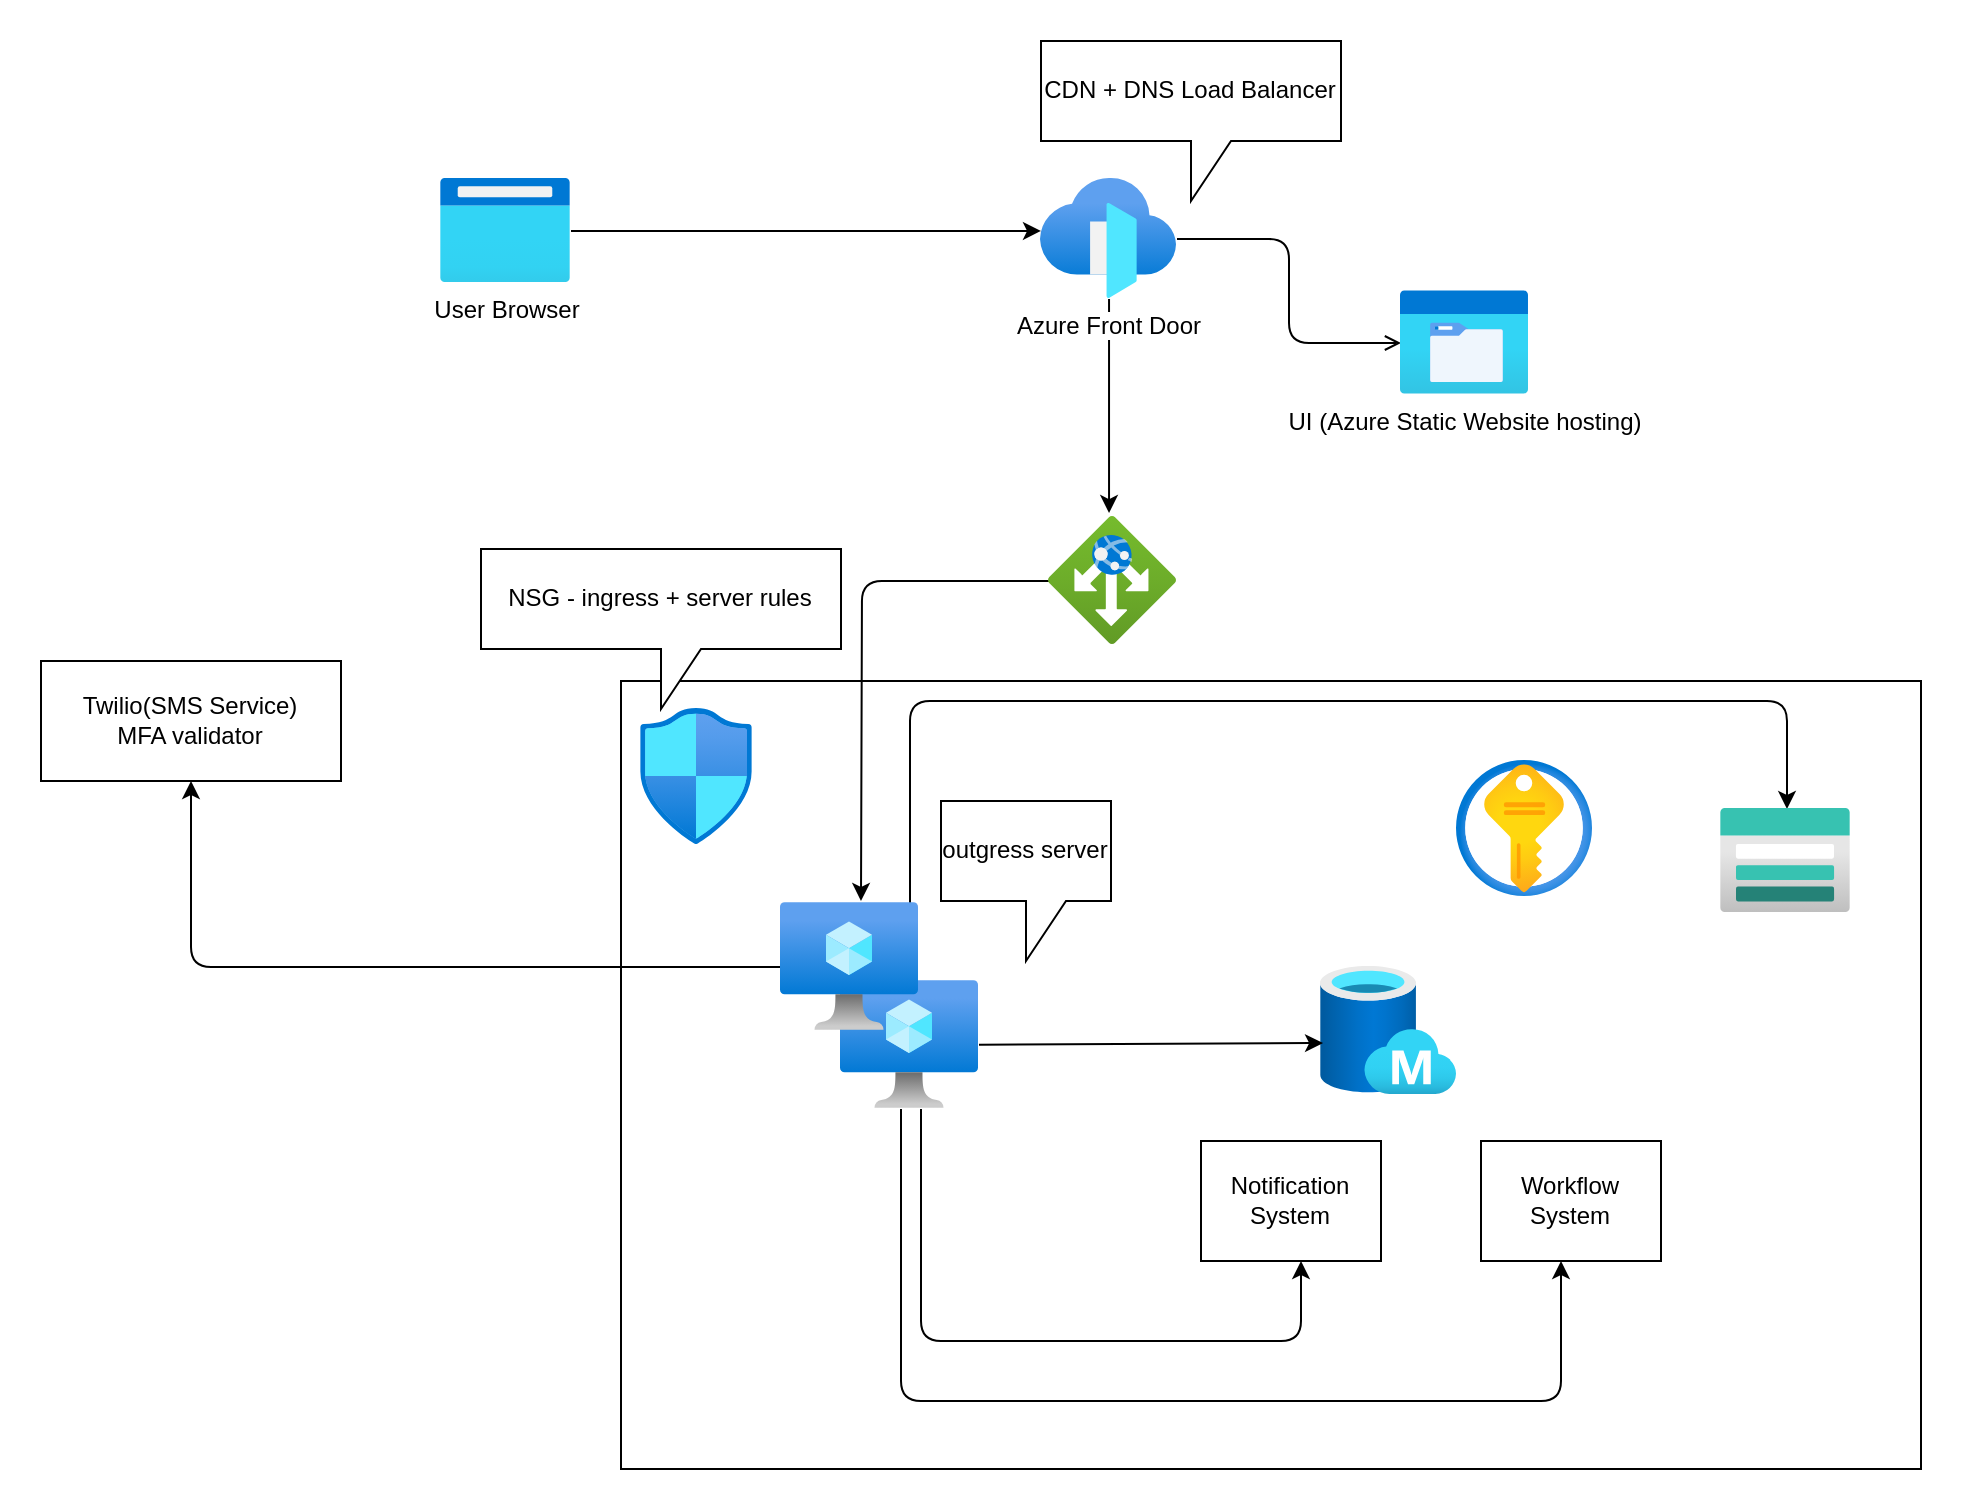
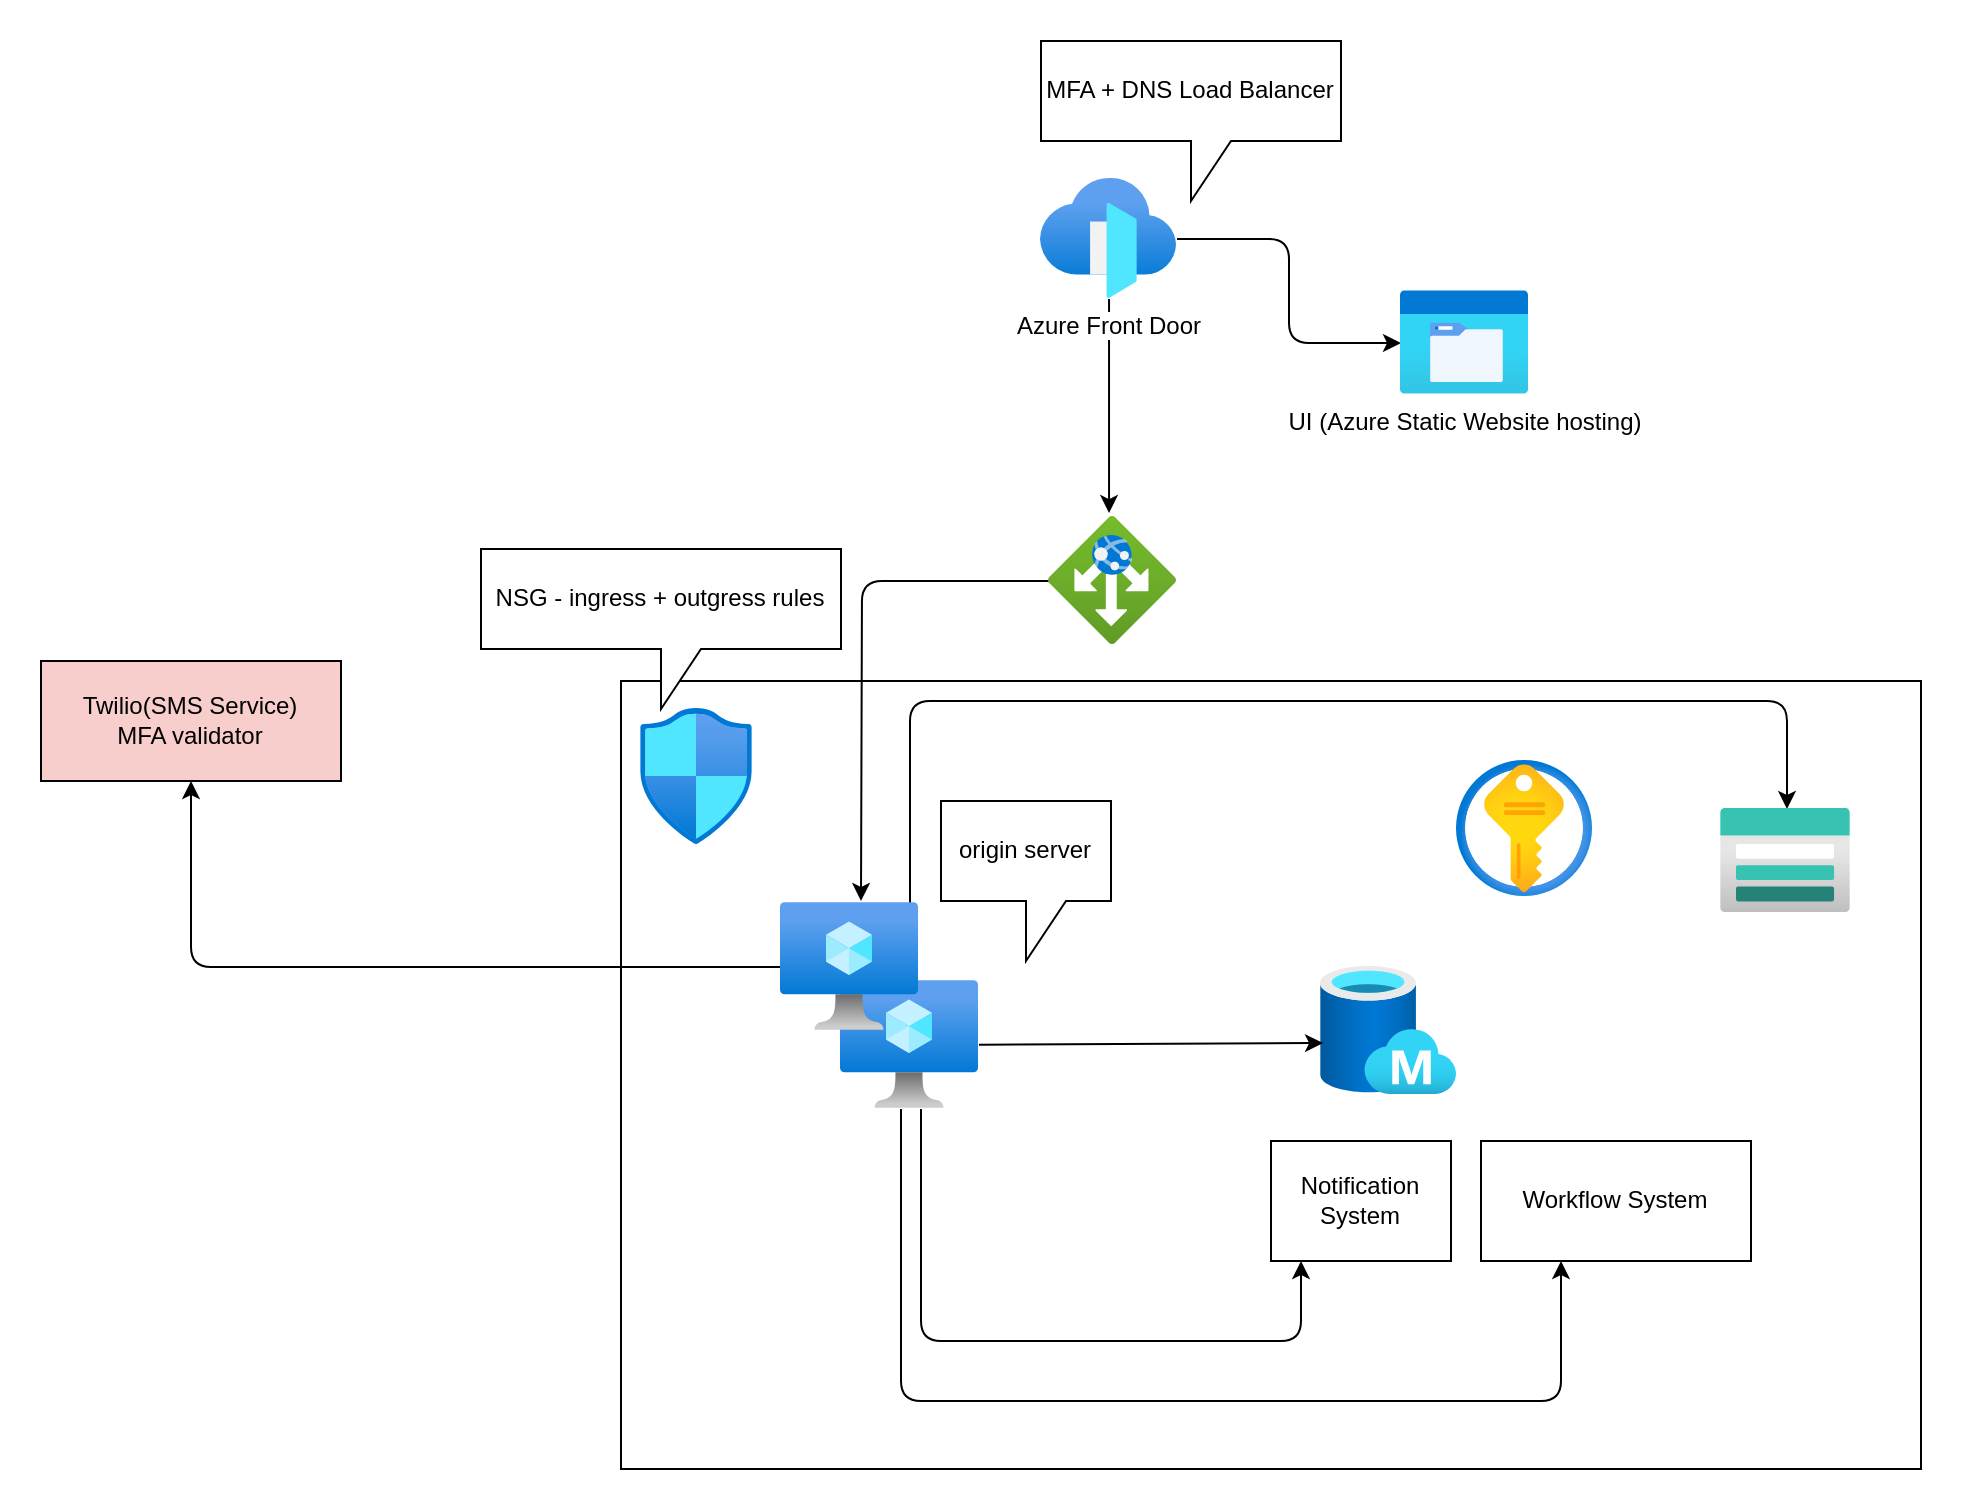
  <mxCell id="0" />
  <mxCell id="1" parent="0" />
  <mxCell id="2" value="" style="rounded=0;whiteSpace=wrap;html=1;" vertex="1" parent="1"><mxGeometry x="310" y="340" width="650" height="394" as="geometry" /></mxCell>
- <mxCell id="3" style="edgeStyle=none;html=1;entryX=0;entryY=0.433;entryDx=0;entryDy=0;entryPerimeter=0;" edge="1" parent="1" source="4" target="7"><mxGeometry relative="1" as="geometry" /></mxCell>
- <mxCell id="4" value="User Browser" style="aspect=fixed;html=1;points=[];align=center;image;fontSize=12;image=img/lib/azure2/general/Browser.svg;" vertex="1" parent="1"><mxGeometry x="220" y="89" width="65" height="52" as="geometry" /></mxCell>
  <mxCell id="5" style="edgeStyle=orthogonalEdgeStyle;html=1;entryX=0.469;entryY=-0.031;entryDx=0;entryDy=0;entryPerimeter=0;" edge="1" parent="1" source="7" target="11"><mxGeometry relative="1" as="geometry" /></mxCell>
- <mxCell id="6" style="edgeStyle=orthogonalEdgeStyle;html=1;endArrow=open;" edge="1" parent="1" source="7" target="8"><mxGeometry relative="1" as="geometry" /></mxCell>
+ <mxCell id="6" style="edgeStyle=orthogonalEdgeStyle;html=1;" edge="1" parent="1" source="7" target="8"><mxGeometry relative="1" as="geometry" /></mxCell>
  <mxCell id="7" value="Azure Front Door" style="aspect=fixed;html=1;points=[];align=center;image;fontSize=12;image=img/lib/azure2/networking/Front_Doors.svg;" vertex="1" parent="1"><mxGeometry x="520" y="89" width="68" height="60" as="geometry" /></mxCell>
  <mxCell id="8" value="UI (Azure Static Website hosting)" style="aspect=fixed;html=1;points=[];align=center;image;fontSize=12;image=img/lib/azure2/general/Storage_Azure_Files.svg;" vertex="1" parent="1"><mxGeometry x="700" y="145" width="64" height="52" as="geometry" /></mxCell>
- <mxCell id="9" value="CDN + DNS Load Balancer" style="shape=callout;whiteSpace=wrap;html=1;perimeter=calloutPerimeter;" vertex="1" parent="1"><mxGeometry x="520" y="20" width="150" height="80" as="geometry" /></mxCell>
+ <mxCell id="9" value="MFA + DNS Load Balancer" style="shape=callout;whiteSpace=wrap;html=1;perimeter=calloutPerimeter;" vertex="1" parent="1"><mxGeometry x="520" y="20" width="150" height="80" as="geometry" /></mxCell>
  <mxCell id="10" style="edgeStyle=orthogonalEdgeStyle;html=1;" edge="1" parent="1" source="11"><mxGeometry relative="1" as="geometry"><mxPoint x="430" y="450" as="targetPoint" /></mxGeometry></mxCell>
  <mxCell id="11" value="" style="aspect=fixed;html=1;points=[];align=center;image;fontSize=12;image=img/lib/azure2/networking/Application_Gateways.svg;" vertex="1" parent="1"><mxGeometry x="524" y="258" width="64" height="64" as="geometry" /></mxCell>
  <mxCell id="12" value="" style="aspect=fixed;html=1;points=[];align=center;image;fontSize=12;image=img/lib/azure2/databases/Managed_Database.svg;" vertex="1" parent="1"><mxGeometry x="660" y="483" width="68" height="64" as="geometry" /></mxCell>
  <mxCell id="13" style="edgeStyle=none;html=1;entryX=0.015;entryY=0.594;entryDx=0;entryDy=0;entryPerimeter=0;" edge="1" parent="1" source="17" target="12"><mxGeometry relative="1" as="geometry" /></mxCell>
  <mxCell id="14" style="edgeStyle=orthogonalEdgeStyle;html=1;" edge="1" parent="1" source="17" target="22"><mxGeometry relative="1" as="geometry"><mxPoint x="454.5" y="370" as="targetPoint" /><Array as="points"><mxPoint x="455" y="350" /><mxPoint x="893" y="350" /></Array></mxGeometry></mxCell>
  <mxCell id="15" style="edgeStyle=orthogonalEdgeStyle;html=1;" edge="1" parent="1" source="17" target="27"><mxGeometry relative="1" as="geometry"><Array as="points"><mxPoint x="450" y="700" /><mxPoint x="780" y="700" /></Array></mxGeometry></mxCell>
  <mxCell id="16" style="edgeStyle=orthogonalEdgeStyle;html=1;" edge="1" parent="1" source="17" target="26"><mxGeometry relative="1" as="geometry"><Array as="points"><mxPoint x="460" y="670" /><mxPoint x="650" y="670" /></Array></mxGeometry></mxCell>
  <mxCell id="17" value="" style="aspect=fixed;html=1;points=[];align=center;image;fontSize=12;image=img/lib/azure2/compute/Virtual_Machine.svg;" vertex="1" parent="1"><mxGeometry x="420" y="490" width="69" height="64" as="geometry" /></mxCell>
  <mxCell id="18" style="edgeStyle=orthogonalEdgeStyle;html=1;entryX=0.5;entryY=1;entryDx=0;entryDy=0;" edge="1" parent="1" source="19" target="24"><mxGeometry relative="1" as="geometry" /></mxCell>
  <mxCell id="19" value="" style="aspect=fixed;html=1;points=[];align=center;image;fontSize=12;image=img/lib/azure2/compute/Virtual_Machine.svg;" vertex="1" parent="1"><mxGeometry x="390" y="451" width="69" height="64" as="geometry" /></mxCell>
  <mxCell id="20" value="" style="aspect=fixed;html=1;points=[];align=center;image;fontSize=12;image=img/lib/azure2/networking/Network_Security_Groups.svg;" vertex="1" parent="1"><mxGeometry x="320" y="354" width="56.0" height="68" as="geometry" /></mxCell>
  <mxCell id="21" value="" style="aspect=fixed;html=1;points=[];align=center;image;fontSize=12;image=img/lib/azure2/security/Key_Vaults.svg;" vertex="1" parent="1"><mxGeometry x="728" y="380" width="68" height="68" as="geometry" /></mxCell>
  <mxCell id="22" value="" style="aspect=fixed;html=1;points=[];align=center;image;fontSize=12;image=img/lib/azure2/storage/Storage_Accounts.svg;" vertex="1" parent="1"><mxGeometry x="860" y="404" width="65" height="52" as="geometry" /></mxCell>
- <mxCell id="23" value="NSG - ingress + server rules" style="shape=callout;whiteSpace=wrap;html=1;perimeter=calloutPerimeter;" vertex="1" parent="1"><mxGeometry x="240" y="274" width="180" height="80" as="geometry" /></mxCell>
- <mxCell id="24" value="Twilio(SMS Service)&lt;br&gt;MFA validator" style="rounded=0;whiteSpace=wrap;html=1;" vertex="1" parent="1"><mxGeometry x="20" y="330" width="150" height="60" as="geometry" /></mxCell>
- <mxCell id="25" value="outgress server" style="shape=callout;whiteSpace=wrap;html=1;perimeter=calloutPerimeter;" vertex="1" parent="1"><mxGeometry x="470" y="400" width="85" height="80" as="geometry" /></mxCell>
- <mxCell id="26" value="Notification System" style="rounded=0;whiteSpace=wrap;html=1;" vertex="1" parent="1"><mxGeometry x="600" y="570" width="90" height="60" as="geometry" /></mxCell>
- <mxCell id="27" value="Workflow System" style="rounded=0;whiteSpace=wrap;html=1;" vertex="1" parent="1"><mxGeometry x="740" y="570" width="90" height="60" as="geometry" /></mxCell>
+ <mxCell id="23" value="NSG - ingress + outgress rules" style="shape=callout;whiteSpace=wrap;html=1;perimeter=calloutPerimeter;" vertex="1" parent="1"><mxGeometry x="240" y="274" width="180" height="80" as="geometry" /></mxCell>
+ <mxCell id="24" value="Twilio(SMS Service)&lt;br&gt;MFA validator" style="rounded=0;whiteSpace=wrap;html=1;fillColor=#f8cecc;" vertex="1" parent="1"><mxGeometry x="20" y="330" width="150" height="60" as="geometry" /></mxCell>
+ <mxCell id="25" value="origin server" style="shape=callout;whiteSpace=wrap;html=1;perimeter=calloutPerimeter;" vertex="1" parent="1"><mxGeometry x="470" y="400" width="85" height="80" as="geometry" /></mxCell>
+ <mxCell id="26" value="Notification System" style="rounded=0;whiteSpace=wrap;html=1;" vertex="1" parent="1"><mxGeometry x="635" y="570" width="90" height="60" as="geometry" /></mxCell>
+ <mxCell id="27" value="Workflow System" style="rounded=0;whiteSpace=wrap;html=1;" vertex="1" parent="1"><mxGeometry x="740" y="570" width="135" height="60" as="geometry" /></mxCell>
